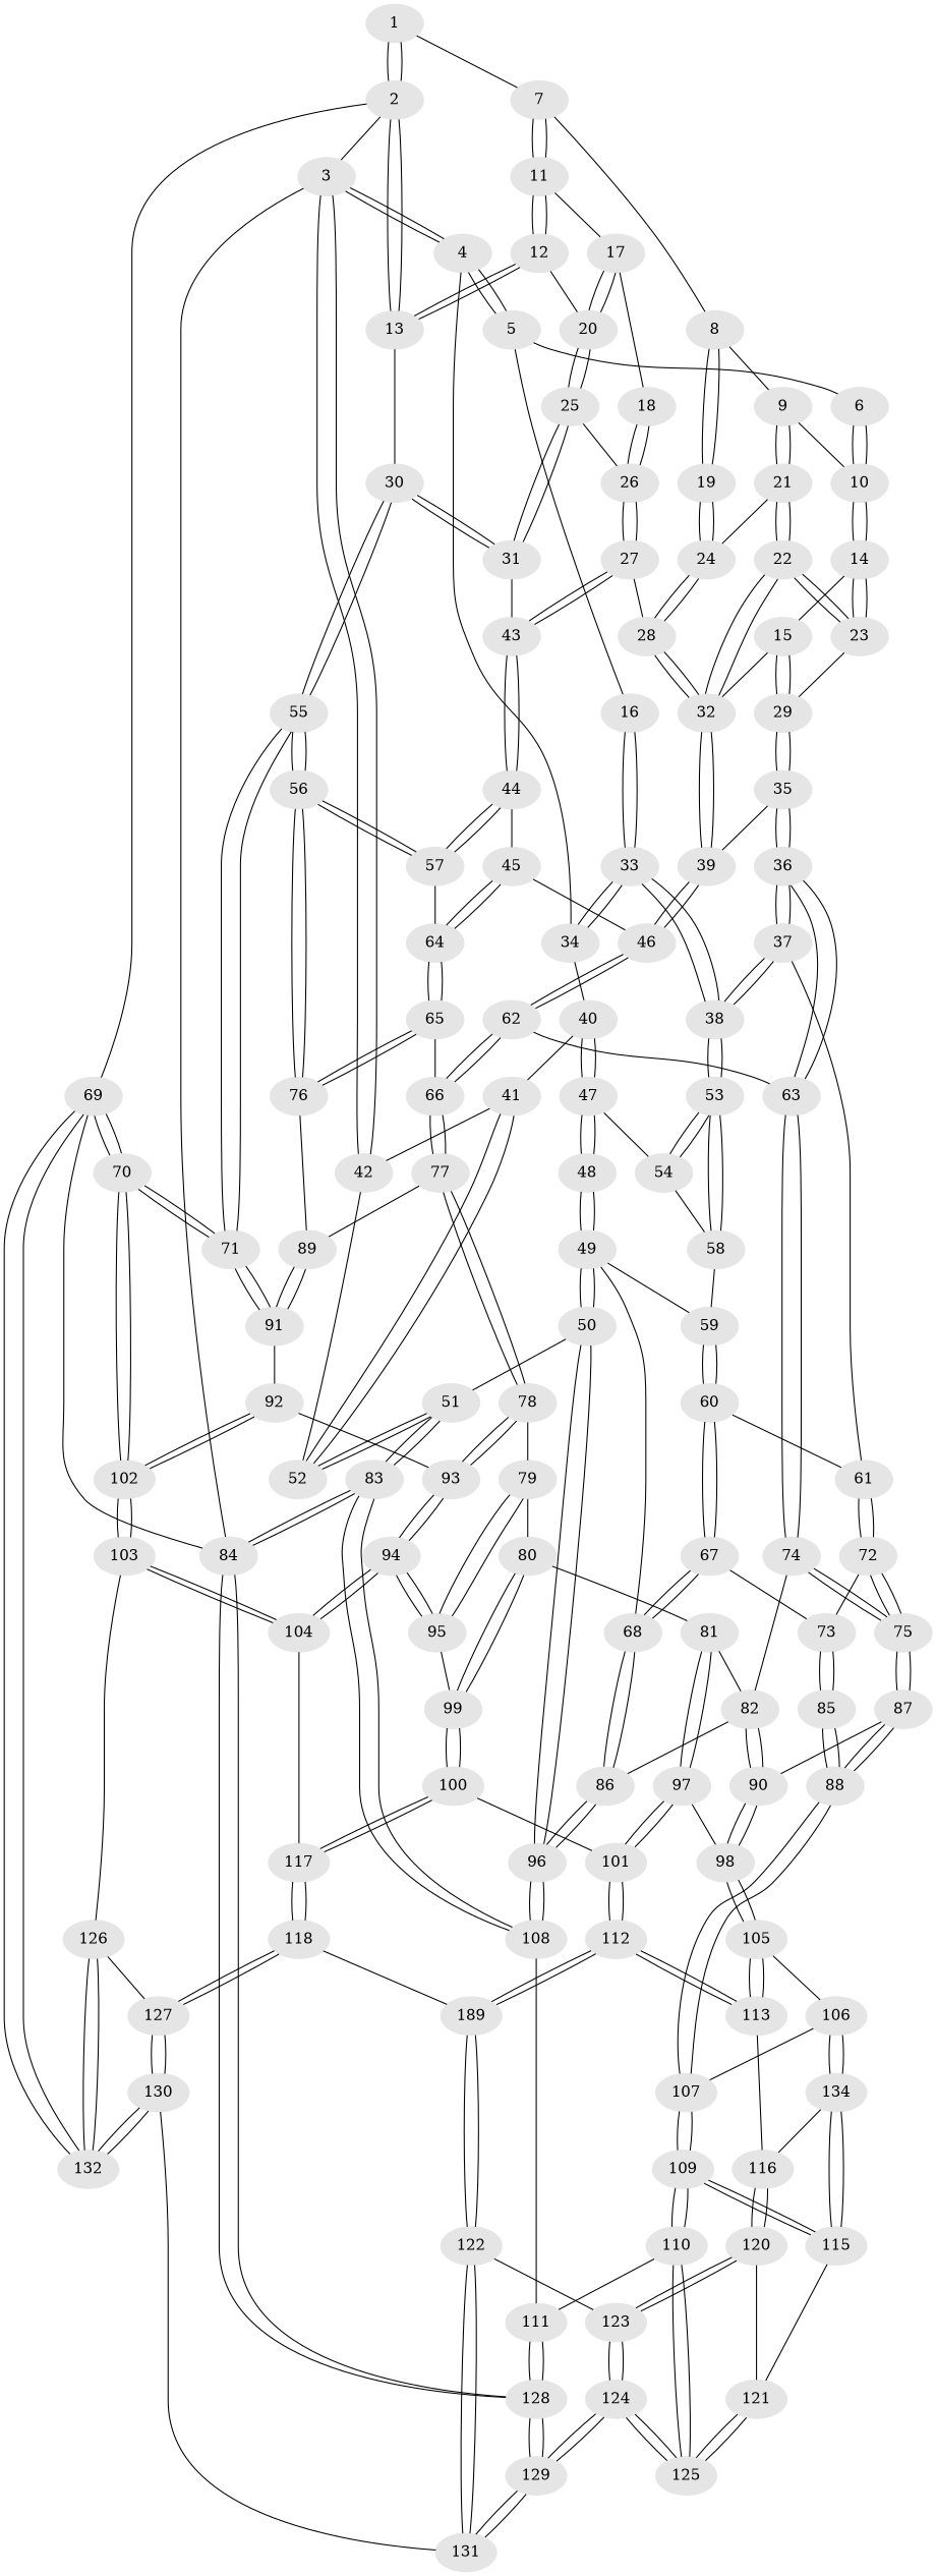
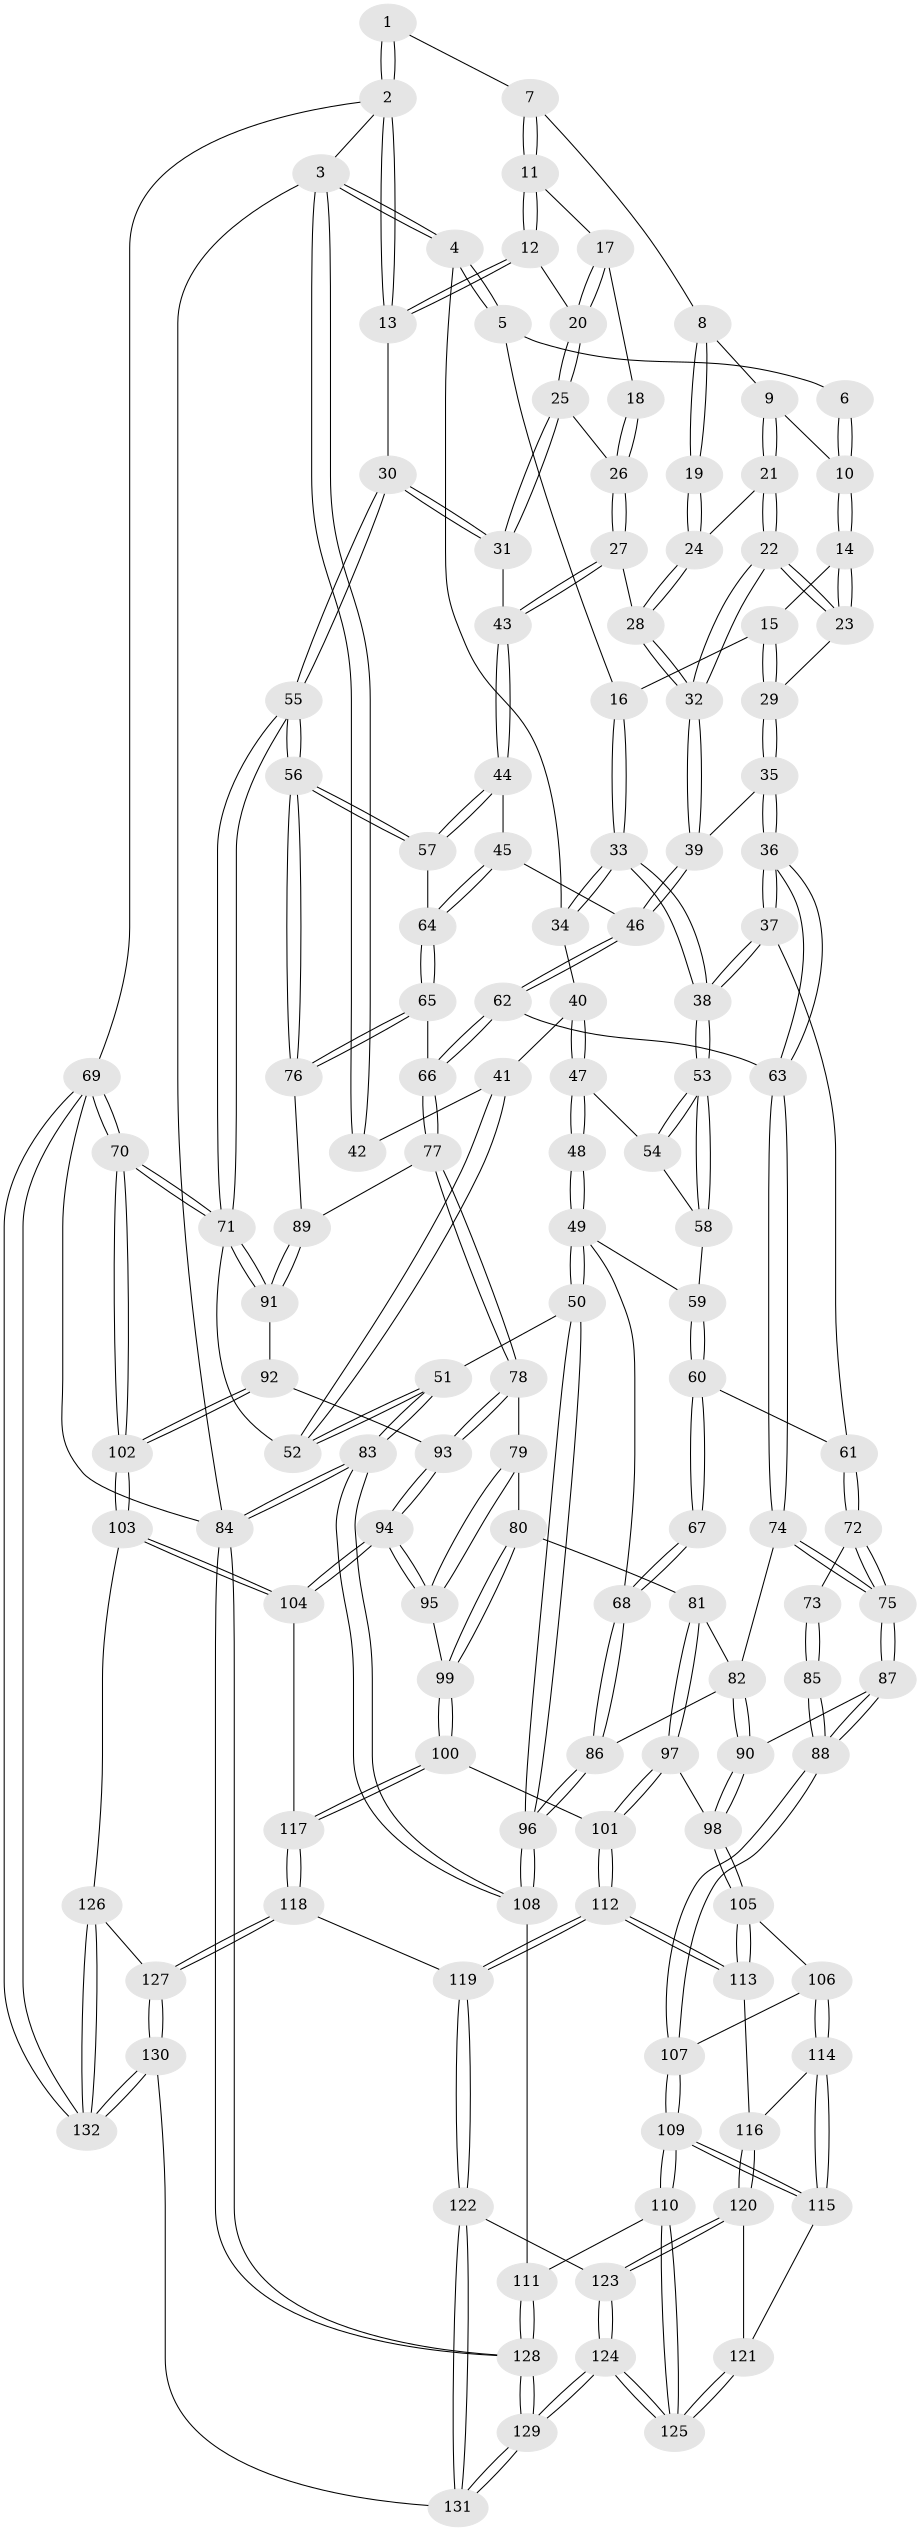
  graph {
    node [color=gray90 style=filled]
    1
    2
    7
    3
    13
    69
    8
    11
    4
    42
    84
    30
    70
    132
    5
    34
    52
    128
    6
    16
    40
    10
    33
    14
    9
    19
    12
    17
    21
    24
    22
    15
    23
    20
    18
    25
    31
    55
    29
    35
    38
    26
    27
    28
    32
    39
    43
    44
    36
    56
    71
    46
    53
    41
    47
    37
    63
    61
    74
    72
    54
    58
    62
    48
    45
    57
    64
    65
    66
    49
    59
    50
    68
    60
    51
    96
    86
    83
    108
    76
    91
    89
    67
    73
    75
    77
    82
    78
    85
    102
    103
    92
    87
    88
    90
    79
    93
    80
    95
    94
    81
    99
    97
    100
    98
    101
    111
    129
    107
    109
    105
    104
    117
    112
    106
    113
    118
-   119 [label=189]
+   119
    126
    127
-   114 [label=134]
+   114
    116
    115
    110
    125
    121
    122
    120
    123
    130
    131
    124
    1 -- 2
    1 -- 2
    1 -- 7
    2 -- 3
    2 -- 13
    2 -- 13
    2 -- 69
    7 -- 8
    7 -- 11
    7 -- 11
    3 -- 4
    3 -- 4
    3 -- 42
    3 -- 42
    3 -- 84
    13 -- 30
    69 -- 84
    69 -- 70
    69 -- 70
    69 -- 132
    69 -- 132
    8 -- 9
    8 -- 19
    8 -- 19
    11 -- 12
    11 -- 12
    11 -- 17
    4 -- 5
    4 -- 5
    4 -- 34
-   42 -- 52
+   71 -- 52
    84 -- 128
    84 -- 128
    30 -- 31
    30 -- 31
    30 -- 55
    30 -- 55
    70 -- 71
    70 -- 71
    70 -- 102
    70 -- 102
    5 -- 6
    5 -- 16
    34 -- 40
    128 -- 129
    128 -- 129
    6 -- 10
    6 -- 10
    16 -- 33
    16 -- 33
    40 -- 41
    40 -- 47
    40 -- 47
    10 -- 14
    10 -- 14
    33 -- 34
    33 -- 34
    33 -- 38
    33 -- 38
    14 -- 15
    14 -- 23
    14 -- 23
    9 -- 10
    9 -- 21
    9 -- 21
    19 -- 24
    19 -- 24
    12 -- 13
    12 -- 13
    12 -- 20
    17 -- 20
    17 -- 20
    17 -- 18
    21 -- 24
    21 -- 22
    21 -- 22
    24 -- 28
    24 -- 28
    22 -- 23
    22 -- 23
    22 -- 32
    22 -- 32
-   15 -- 32
+   15 -- 16
    15 -- 29
    15 -- 29
    23 -- 29
    20 -- 25
    20 -- 25
    18 -- 26
    18 -- 26
    25 -- 31
    25 -- 31
    25 -- 26
    31 -- 43
    55 -- 56
    55 -- 56
    55 -- 71
    55 -- 71
    29 -- 35
    29 -- 35
    35 -- 39
    35 -- 36
    35 -- 36
    38 -- 53
    38 -- 53
    26 -- 27
    26 -- 27
    27 -- 28
    27 -- 43
    27 -- 43
    28 -- 32
    28 -- 32
    32 -- 39
    32 -- 39
    39 -- 46
    39 -- 46
    43 -- 44
    43 -- 44
    44 -- 45
    44 -- 57
    44 -- 57
    36 -- 37
    36 -- 37
    36 -- 63
    36 -- 63
    56 -- 57
    56 -- 57
    56 -- 76
    56 -- 76
    71 -- 91
    71 -- 91
    46 -- 62
    46 -- 62
    53 -- 54
    53 -- 54
    53 -- 58
    53 -- 58
    41 -- 42
    41 -- 52
    41 -- 52
    47 -- 54
    47 -- 48
    47 -- 48
    37 -- 38
    37 -- 38
    37 -- 61
    63 -- 74
    63 -- 74
    61 -- 72
    61 -- 72
    74 -- 75
    74 -- 75
    74 -- 82
    72 -- 73
    72 -- 75
    72 -- 75
    54 -- 58
    58 -- 59
    62 -- 63
    62 -- 66
    62 -- 66
    48 -- 49
    48 -- 49
    45 -- 46
    45 -- 64
    45 -- 64
    57 -- 64
    64 -- 65
    64 -- 65
    65 -- 66
    65 -- 76
    65 -- 76
    66 -- 77
    66 -- 77
    49 -- 59
    49 -- 50
    49 -- 50
    49 -- 68
    59 -- 60
    59 -- 60
    50 -- 51
    50 -- 96
    50 -- 96
    68 -- 86
    68 -- 86
    60 -- 61
    60 -- 67
    60 -- 67
    51 -- 52
    51 -- 52
    51 -- 83
    51 -- 83
    96 -- 108
    96 -- 108
    86 -- 96
    86 -- 96
    83 -- 84
    83 -- 84
    83 -- 108
    83 -- 108
    108 -- 111
    76 -- 89
    91 -- 92
    89 -- 91
    89 -- 91
    67 -- 68
    67 -- 68
-   67 -- 73
    73 -- 85
    73 -- 85
    75 -- 87
    75 -- 87
    77 -- 89
    77 -- 78
    77 -- 78
    82 -- 86
    82 -- 90
    82 -- 90
    78 -- 79
    78 -- 93
    78 -- 93
    85 -- 88
    85 -- 88
    102 -- 103
    102 -- 103
    103 -- 104
    103 -- 104
    103 -- 126
    92 -- 102
    92 -- 102
    92 -- 93
    87 -- 88
    87 -- 88
    87 -- 90
    88 -- 107
    88 -- 107
    90 -- 98
    90 -- 98
    79 -- 80
    79 -- 95
    79 -- 95
    93 -- 94
    93 -- 94
    80 -- 81
    80 -- 99
    80 -- 99
    95 -- 99
    94 -- 95
    94 -- 95
    94 -- 104
    94 -- 104
    81 -- 82
    81 -- 97
    81 -- 97
    99 -- 100
    99 -- 100
    97 -- 98
    97 -- 101
    97 -- 101
    100 -- 101
    100 -- 117
    100 -- 117
    98 -- 105
    98 -- 105
    101 -- 112
    101 -- 112
    111 -- 128
    111 -- 128
    129 -- 131
    129 -- 131
    107 -- 109
    107 -- 109
    109 -- 115
    109 -- 115
    109 -- 110
    109 -- 110
    105 -- 106
    105 -- 113
    105 -- 113
    104 -- 117
    117 -- 118
    117 -- 118
    112 -- 113
    112 -- 113
    112 -- 119
    112 -- 119
    106 -- 107
    106 -- 114
    106 -- 114
    113 -- 116
    118 -- 119
    118 -- 127
    118 -- 127
    119 -- 122
    119 -- 122
    126 -- 132
    126 -- 132
    126 -- 127
    127 -- 130
    127 -- 130
    114 -- 116
    114 -- 115
    114 -- 115
    116 -- 120
    116 -- 120
    115 -- 121
    110 -- 111
    110 -- 125
    110 -- 125
    121 -- 125
    121 -- 125
    122 -- 123
    122 -- 131
    122 -- 131
    120 -- 121
    120 -- 123
    120 -- 123
    123 -- 124
    123 -- 124
    130 -- 132
    130 -- 132
    130 -- 131
    124 -- 129
    124 -- 129
    124 -- 125
    124 -- 125
  }
